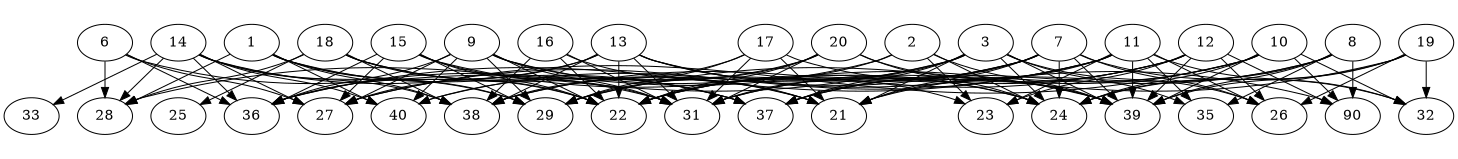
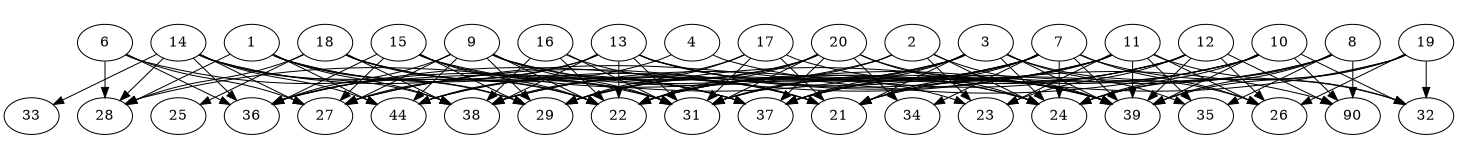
  digraph {
    node [alpha=0.02]
    1 [alpha=0.05 expect_size=8117248]
    22 [alpha=0.09 expect_size=18480128]
    28 [alpha=0.07 expect_size=21943296]
    29 [alpha=0.16 expect_size=26632192]
    37 [expect_size=9914368]
    38 [alpha=0.16 expect_size=47025152]
-   40 [alpha=0.16 expect_size=5383168]
+   40 [alpha=0.16 expect_size=5383168 label=44]
    2 [alpha=0.01 expect_size=51830784]
    23 [alpha=0.18 expect_size=41210880]
    24 [alpha=0.19 expect_size=41740288]
    36 [alpha=0.11 expect_size=51213312]
    39 [alpha=0.13 expect_size=15288320]
    3 [alpha=0.12 expect_size=27934720]
    21 [alpha=0.10 expect_size=32077824]
    26 [expect_size=14681088]
    31 [alpha=0.15 expect_size=30453760]
    35 [alpha=0.03 expect_size=19347456]
+   4 [alpha=0.08 expect_size=33300480]
    27 [alpha=0.16 expect_size=48742400]
    6 [expect_size=38923264]
    7 [alpha=0.17 expect_size=15258624]
    32 [alpha=0.03 expect_size=5937152]
+   34 [alpha=0.18 expect_size=22194176]
    8 [expect_size=46729216]
    n25 [alpha=0.01 expect_size=6852608 label=90]
    9 [alpha=0.03 expect_size=48734208]
    10 [alpha=0.05 expect_size=42633216]
    11 [alpha=0.14 expect_size=26527744]
    12 [alpha=0.10 expect_size=39065600]
    13 [alpha=0.00 expect_size=40708096]
    14 [alpha=0.17 expect_size=22179840]
    33 [alpha=0.07 expect_size=27076608]
    15 [alpha=0.12 expect_size=40144896]
    16 [alpha=0.14 expect_size=9911296]
    17 [alpha=0.09 expect_size=15184896]
    18 [expect_size=9102336]
    25 [alpha=0.14 expect_size=34028544]
    19 [alpha=0.12 expect_size=14101504]
    20 [alpha=0.10 expect_size=20125696]
    1 -> 22
    1 -> 28
    1 -> 29
    1 -> 37
    1 -> 38
    1 -> 40
    2 -> 22
    2 -> 23
    2 -> 24
    2 -> 36
    2 -> 39
    3 -> 28
    3 -> 37
    3 -> 38
    3 -> 24
    3 -> 39
    3 -> 21
    3 -> 26
    3 -> 31
    3 -> 35
+   4 -> 40
+   4 -> 39
    6 -> 28
    6 -> 36
    6 -> 31
    6 -> 27
    7 -> 22
    7 -> 29
    7 -> 37
    7 -> 40
    7 -> 24
    7 -> 39
    7 -> 21
    7 -> 26
    7 -> 32
+   7 -> 34
    8 -> 37
    8 -> 24
    8 -> 39
    8 -> 21
    8 -> 35
    8 -> n25
    9 -> 22
    9 -> 29
    9 -> 40
    9 -> 24
    9 -> 36
    9 -> 21
    9 -> 31
    9 -> 27
    10 -> 37
    10 -> 24
    10 -> 39
    10 -> 31
    10 -> 27
    10 -> 32
    10 -> n25
    11 -> 22
    11 -> 23
    11 -> 36
    11 -> 39
    11 -> 21
    11 -> 26
    11 -> 35
    11 -> 27
    11 -> 32
    12 -> 22
    12 -> 38
    12 -> 23
    12 -> 39
    12 -> 26
    12 -> 31
    12 -> n25
    13 -> 22
    13 -> 38
    13 -> 23
    13 -> 24
    13 -> 36
    13 -> 31
    13 -> 27
    13 -> n25
    14 -> 28
    14 -> 29
    14 -> 37
    14 -> 38
    14 -> 40
    14 -> 36
    14 -> 27
    14 -> 33
    15 -> 22
    15 -> 29
    15 -> 36
    15 -> 39
    15 -> 31
    15 -> 27
    16 -> 22
    16 -> 38
    16 -> 21
    16 -> 31
    17 -> 29
    17 -> 38
    17 -> 39
    17 -> 21
    17 -> 31
    18 -> 22
    18 -> 28
    18 -> 37
    18 -> 38
    18 -> 21
    18 -> 25
    19 -> 29
    19 -> 24
    19 -> 39
    19 -> 26
    19 -> 32
    20 -> 22
    20 -> 29
+   20 -> 37
    20 -> 40
    20 -> 24
    20 -> 39
    20 -> 31
+   20 -> 34
  }
